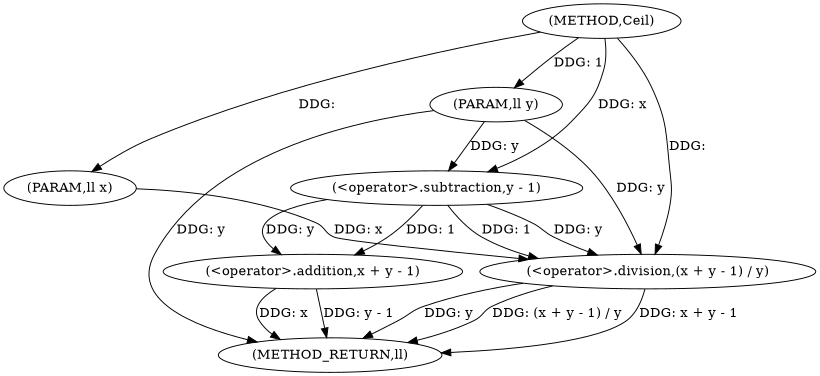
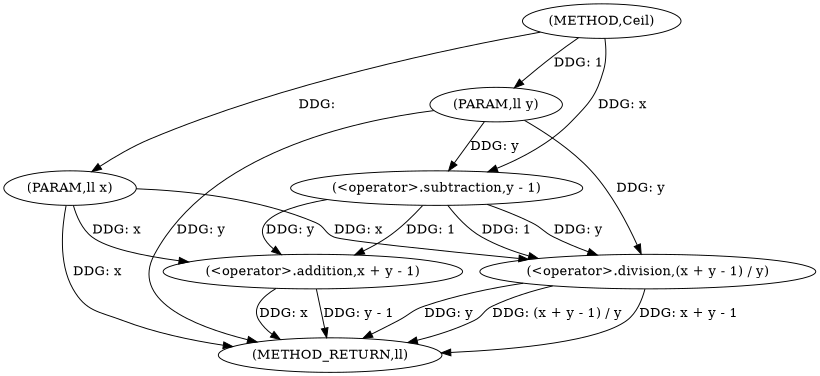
  digraph {
    n1 [label="(METHOD,Ceil)"]
    n2 [label="(PARAM,ll x)"]
    n3 [label="(PARAM,ll y)"]
    n4 [label="(<operator>.division,(x + y - 1) / y)"]
    n5 [label="(<operator>.subtraction,y - 1)"]
    n6 [label="(<operator>.addition,x + y - 1)"]
    n7 [label="(METHOD_RETURN,ll)"]
    n1 -> n2 [label="DDG: "]
    n1 -> n3 [label="DDG: 1"]
-   n1 -> n4 [label="DDG: "]
    n1 -> n5 [label="DDG: x"]
    n2 -> n4 [label="DDG: x"]
+   n2 -> n6 [label="DDG: x"]
+   n2 -> n7 [label="DDG: x"]
    n3 -> n4 [label="DDG: y"]
    n3 -> n5 [label="DDG: y"]
    n3 -> n7 [label="DDG: y"]
    n4 -> n7 [label="DDG: x + y - 1"]
    n4 -> n7 [label="DDG: y"]
    n4 -> n7 [label="DDG: (x + y - 1) / y"]
    n5 -> n4 [label="DDG: 1"]
    n5 -> n4 [label="DDG: y"]
    n5 -> n6 [label="DDG: 1"]
    n5 -> n6 [label="DDG: y"]
    n6 -> n7 [label="DDG: x"]
    n6 -> n7 [label="DDG: y - 1"]
  }
